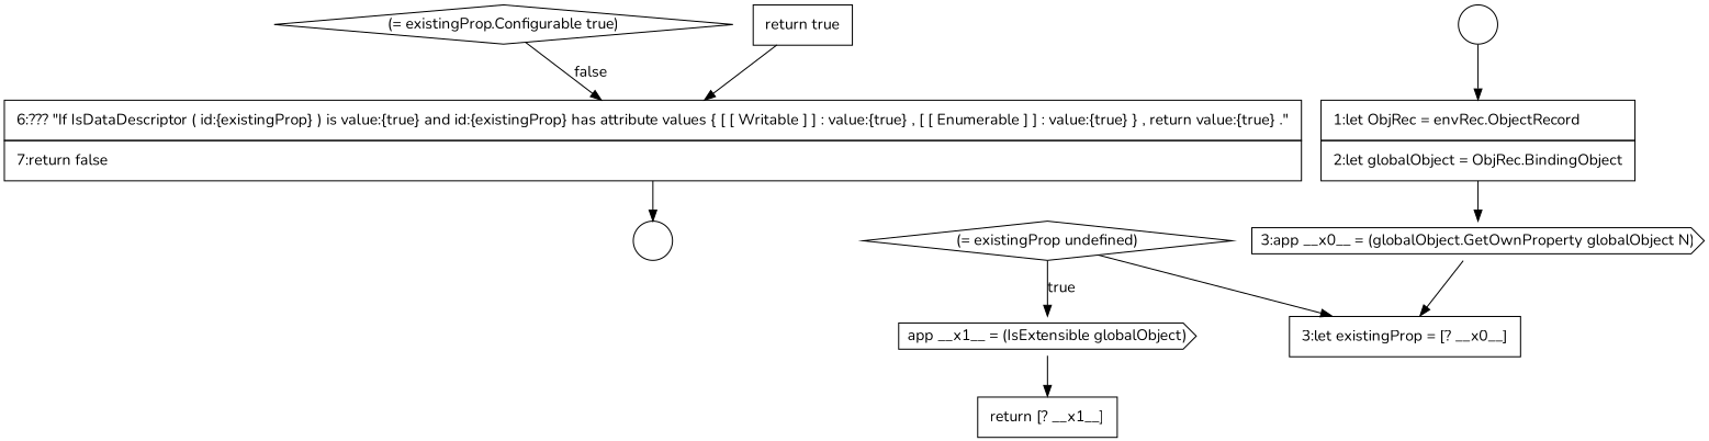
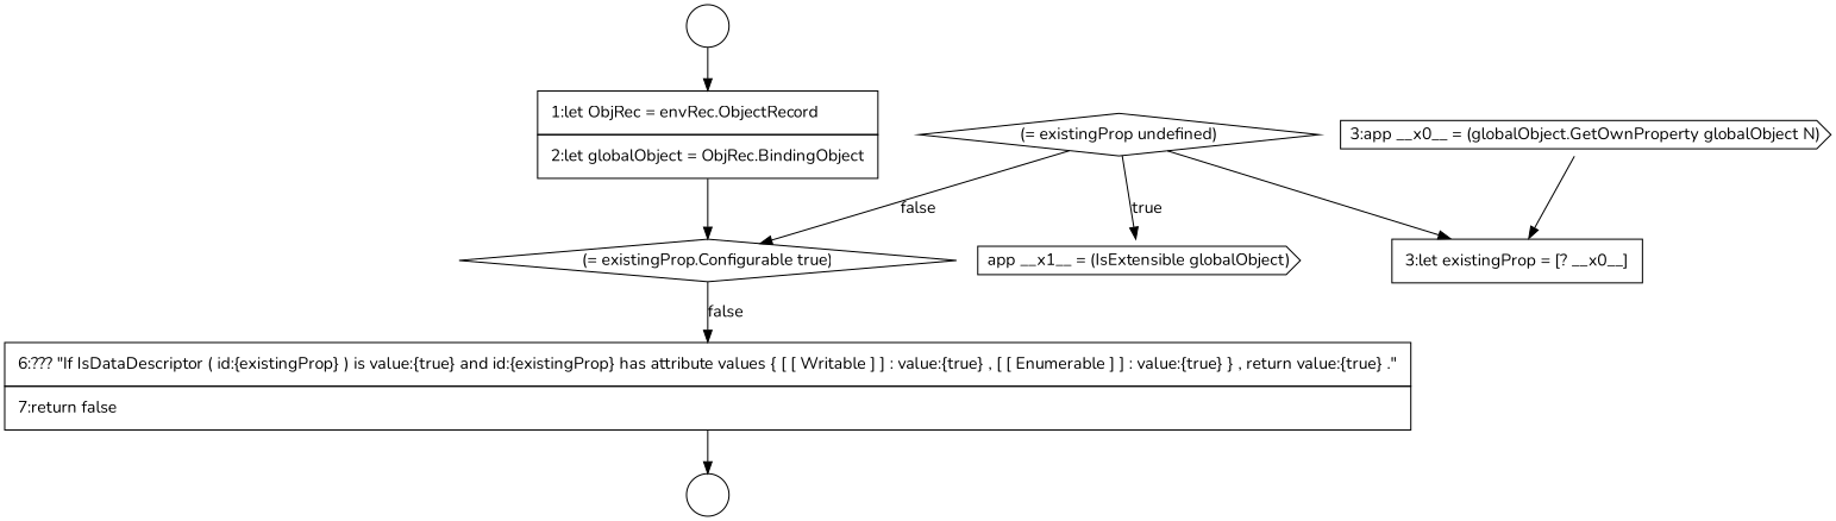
  digraph {
    fontname=Nunito
    node [color=black fillcolor=white fontname=Nunito shape=none style=filled]
    edge [color=black fontname=Nunito]
    n1 [label=" " shape=circle]
    n2 [label=<<font color="black">     <table border="0" cellborder="1" cellspacing="0" cellpadding="10">       <tr><td align="left">3:let existingProp = [? __x0__]</td></tr>     </table>   </font>> margin=0]
    n3 [label=<<font color="black">(= existingProp undefined)</font>> shape=diamond]
    n4 [label=<<font color="black">(= existingProp.Configurable true)</font>> shape=diamond]
    n5 [label=<<font color="black">app __x1__ = (IsExtensible globalObject)</font>> shape=cds]
    n6 [label=<<font color="black">     <table border="0" cellborder="1" cellspacing="0" cellpadding="10">       <tr><td align="left">6:??? &quot;If IsDataDescriptor ( id:{existingProp} ) is value:{true} and id:{existingProp} has attribute values { [ [ Writable ] ] : value:{true} , [ [ Enumerable ] ] : value:{true} } , return value:{true} .&quot;</td></tr>       <tr><td align="left">7:return false</td></tr>     </table>   </font>> margin=0]
-   n7 [label=<<font color="black">     <table border="0" cellborder="1" cellspacing="0" cellpadding="10">       <tr><td align="left">return true</td></tr>     </table>   </font>> margin=0]
    n8 [label=<<font color="black">     <table border="0" cellborder="1" cellspacing="0" cellpadding="10">       <tr><td align="left">1:let ObjRec = envRec.ObjectRecord</td></tr>       <tr><td align="left">2:let globalObject = ObjRec.BindingObject</td></tr>     </table>   </font>> margin=0]
    n9 [label=<<font color="black">3:app __x0__ = (globalObject.GetOwnProperty globalObject N)</font>> shape=cds]
-   n10 [label=<<font color="black">     <table border="0" cellborder="1" cellspacing="0" cellpadding="10">       <tr><td align="left">return [? __x1__]</td></tr>     </table>   </font>> margin=0]
    n11 [label=" " shape=circle]
    n3 -> n2
+   n3 -> n4 [label=<<font color="black">false</font>>]
    n3 -> n5 [label=<<font color="black">true</font>>]
    n4 -> n6 [label=<<font color="black">false</font>>]
-   n5 -> n10
    n6 -> n1
-   n7 -> n6
-   n8 -> n9
+   n8 -> n4
    n9 -> n2
    n11 -> n8
  }
